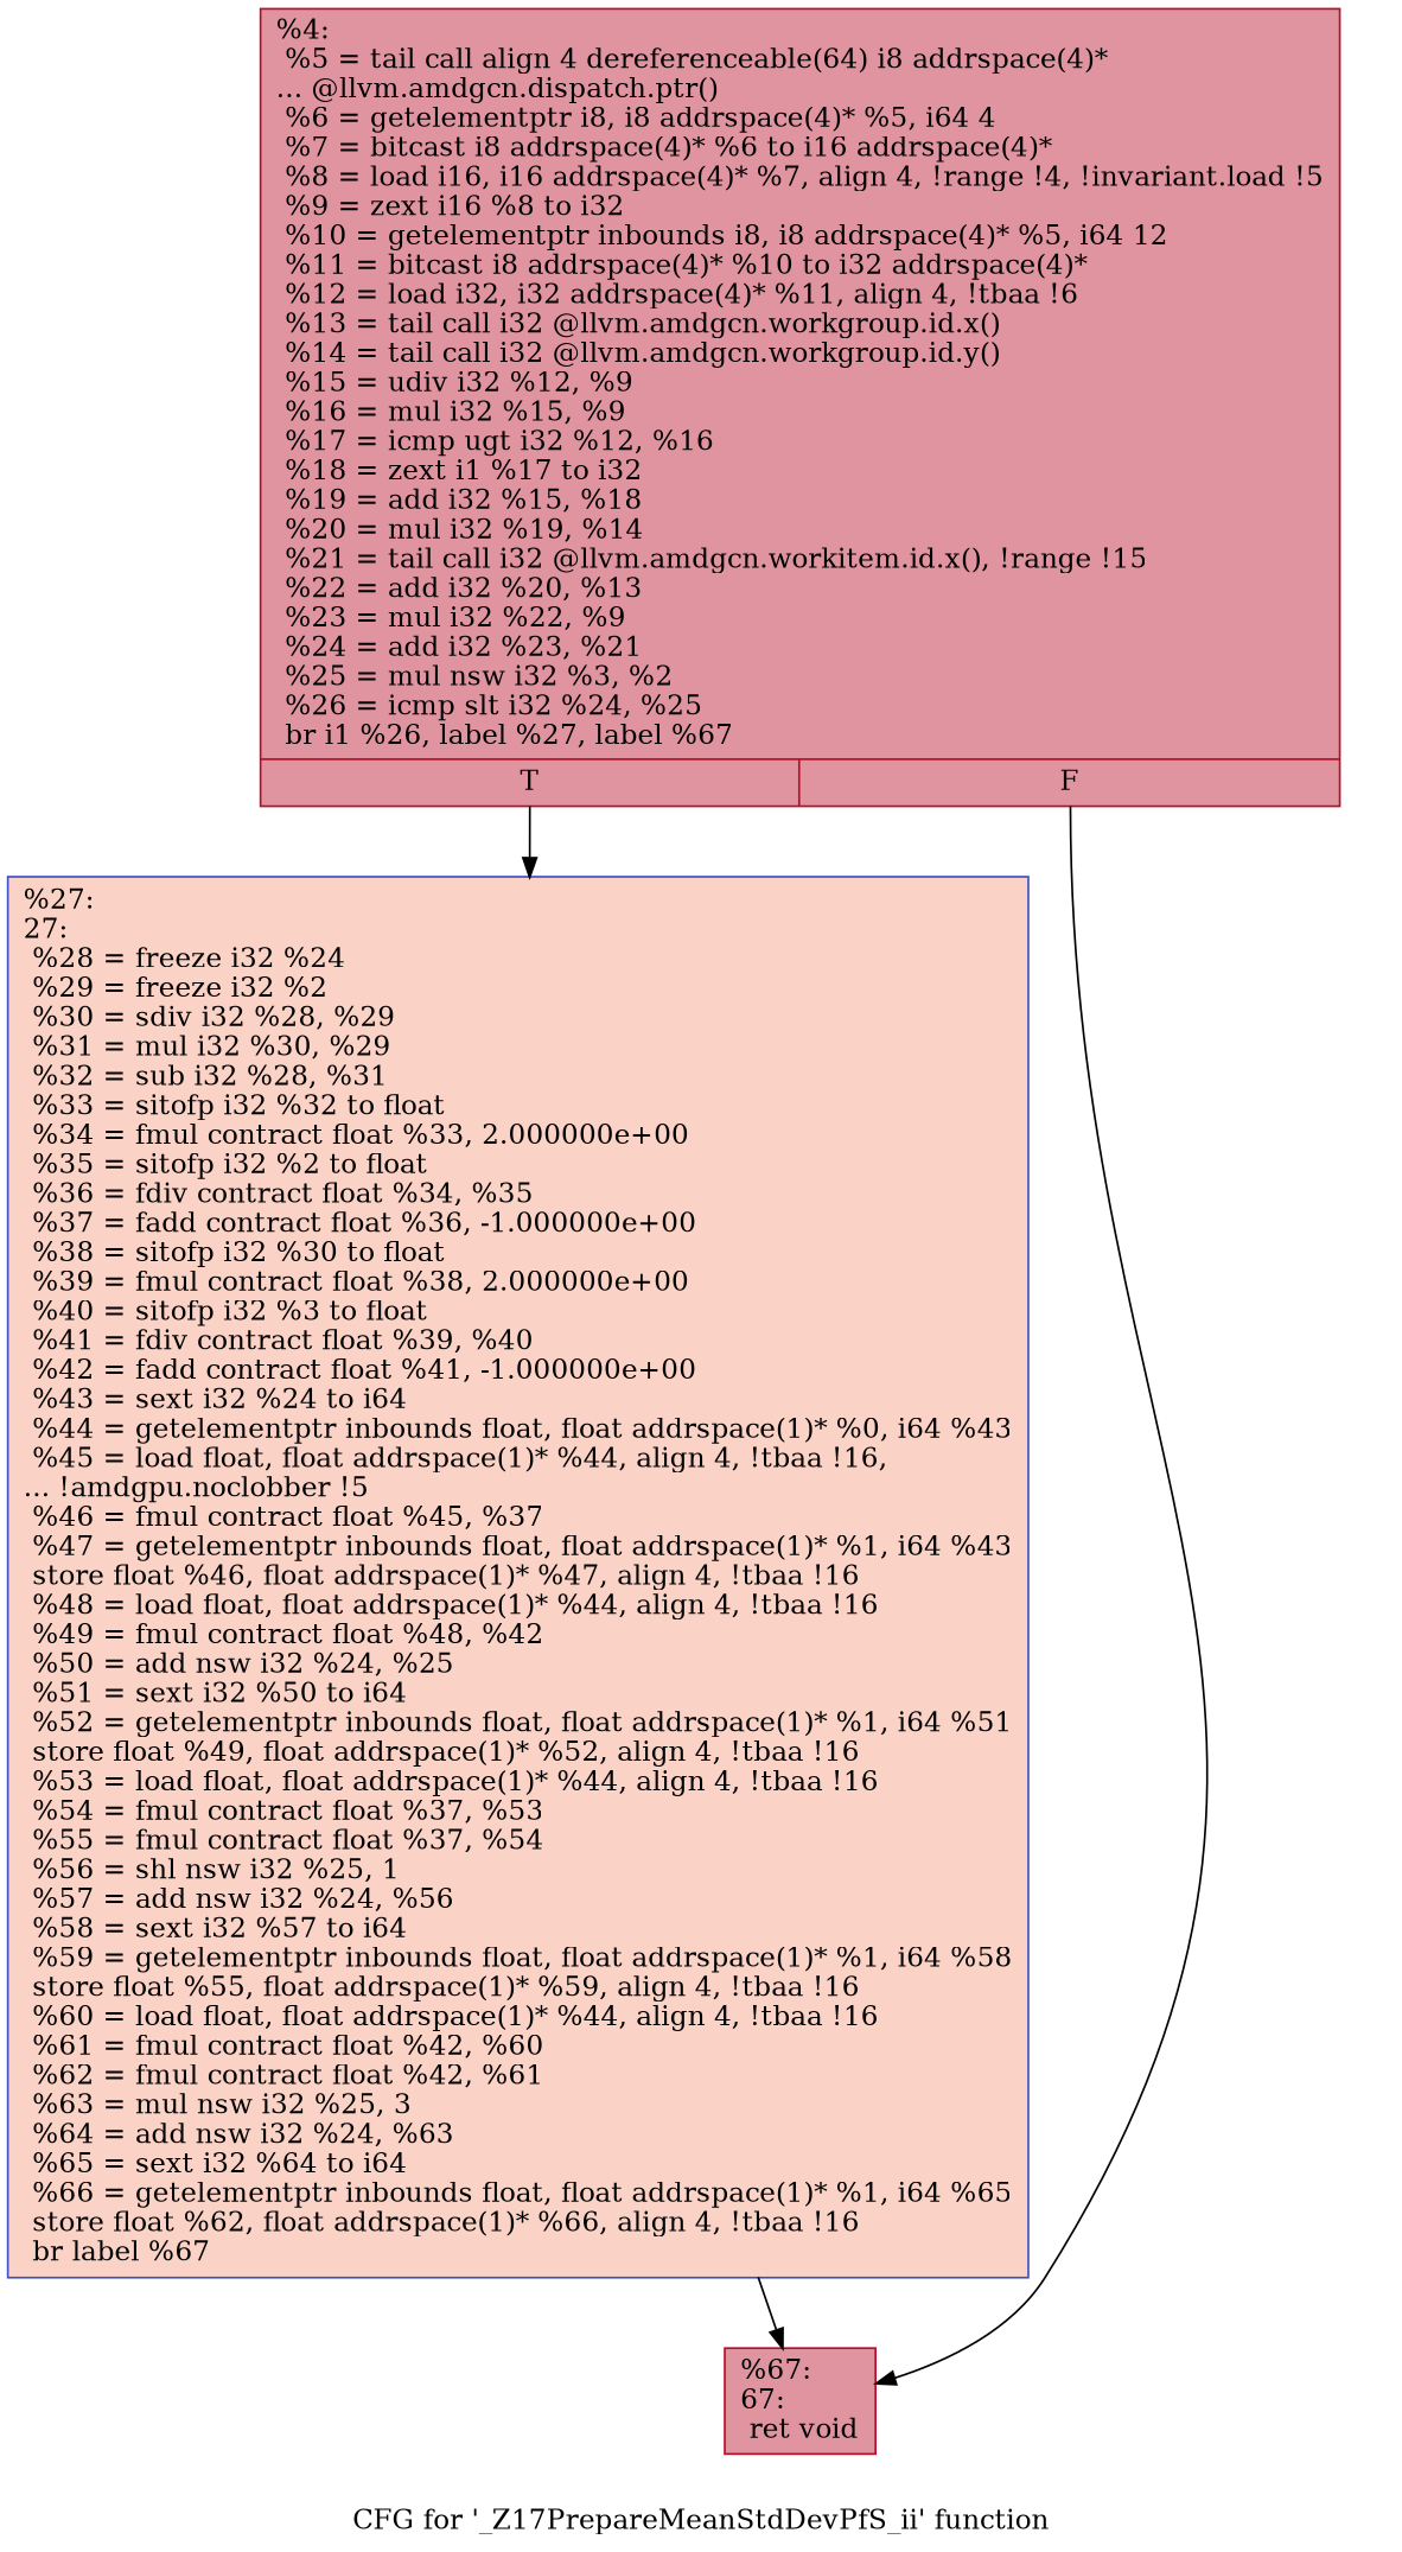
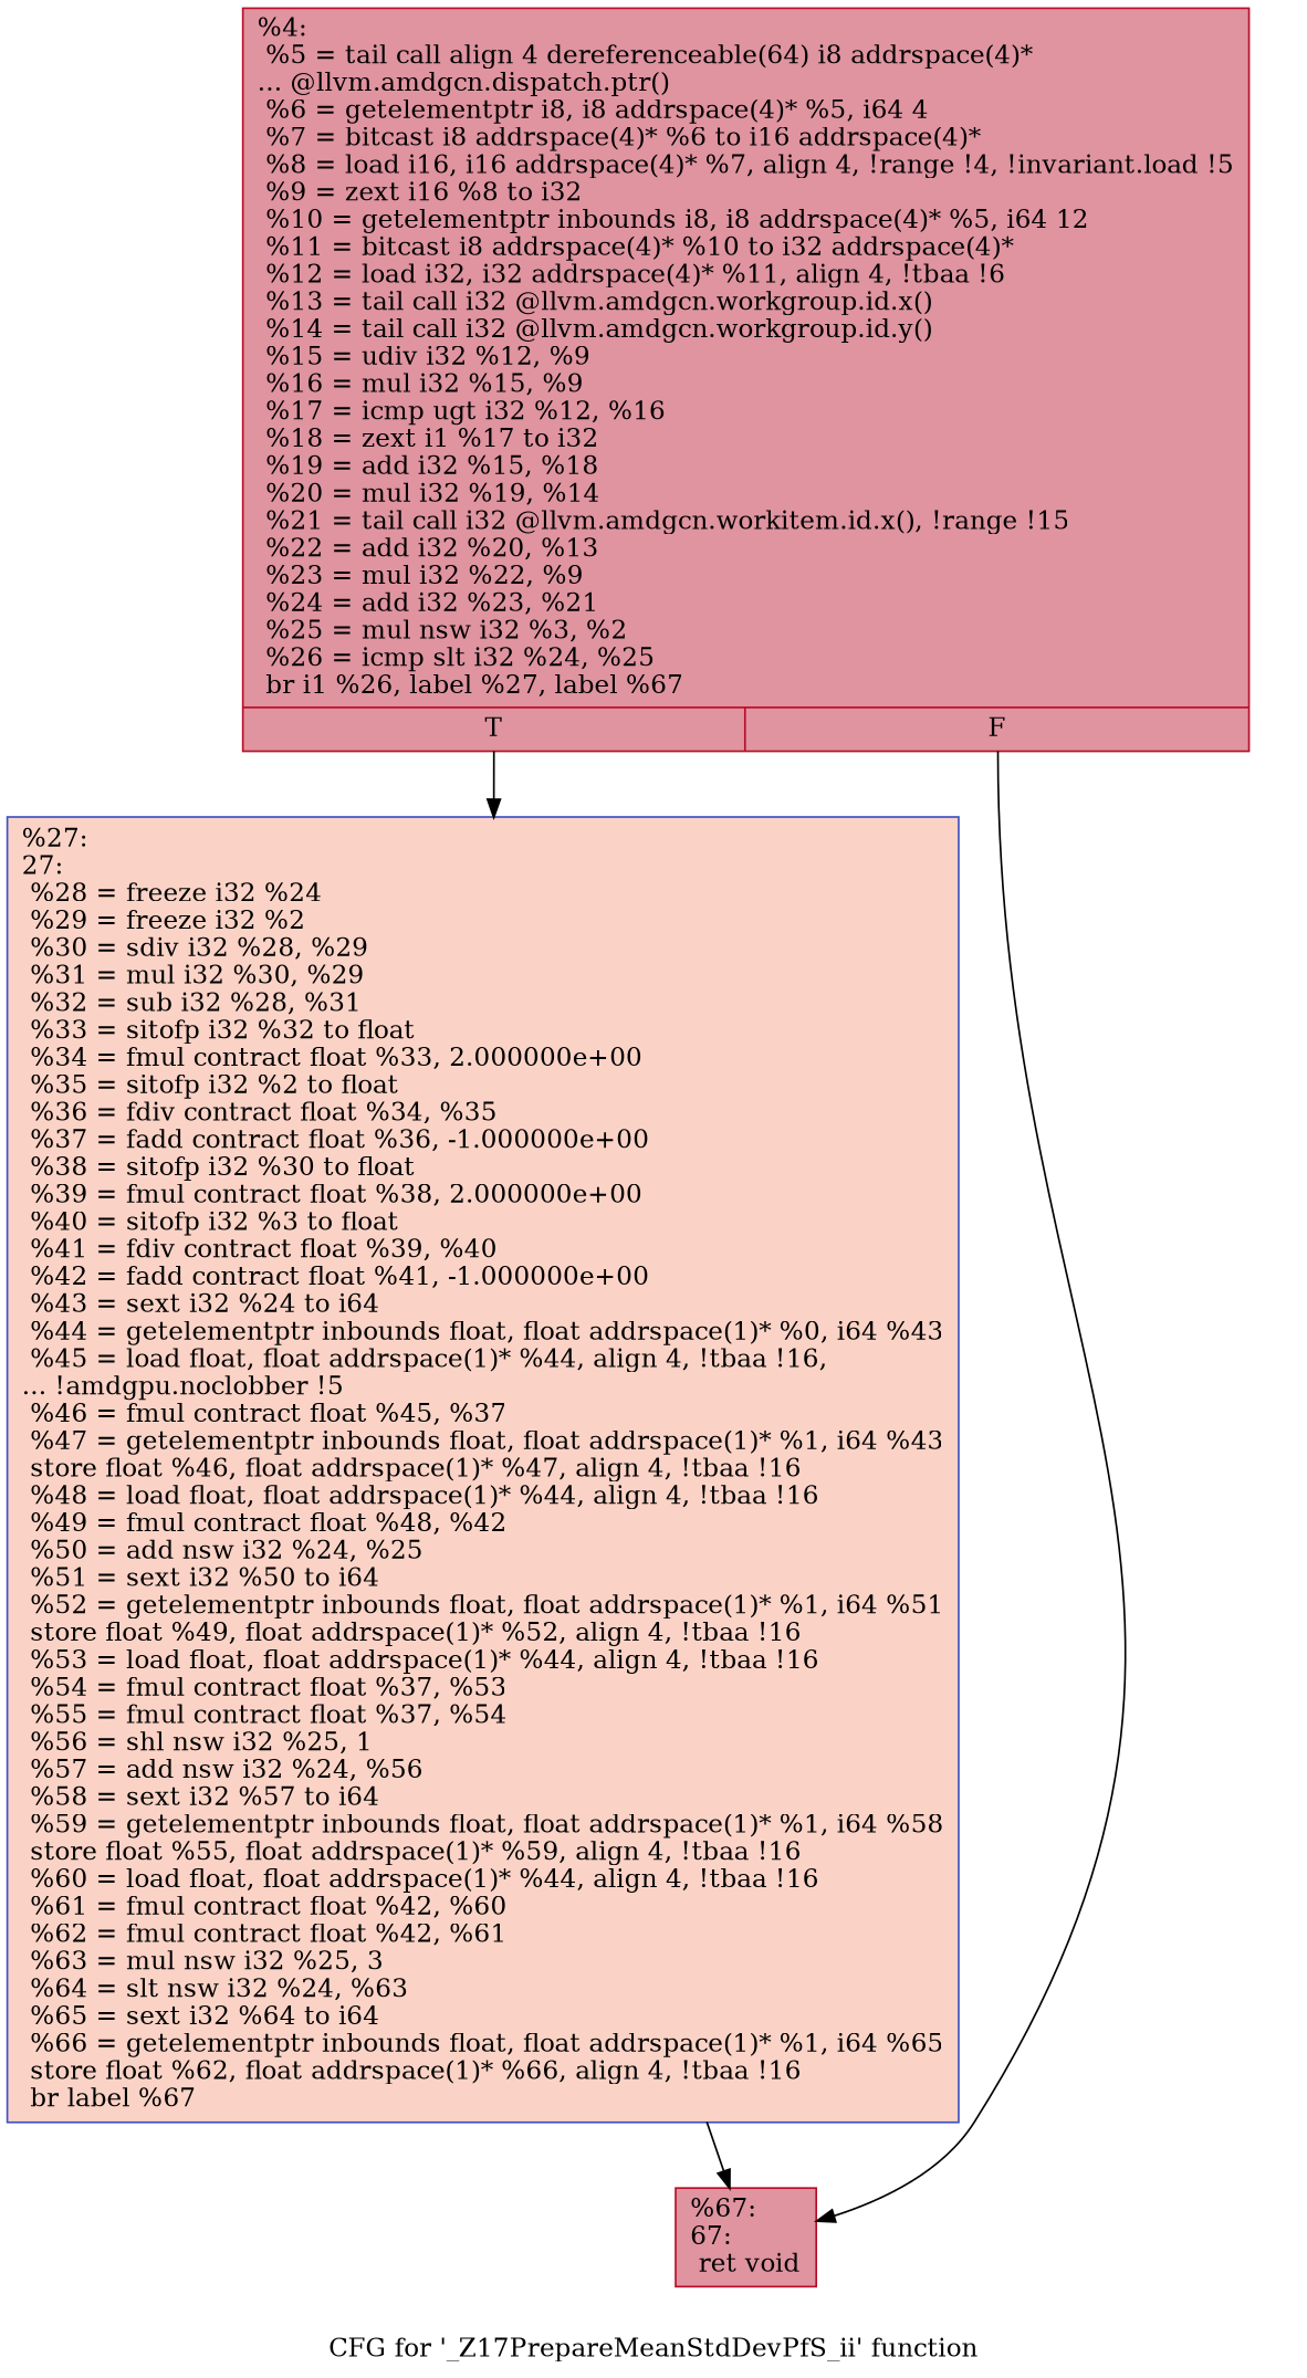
  digraph {
    label="CFG for '_Z17PrepareMeanStdDevPfS_ii' function"
    node [color="#b70d28ff" fillcolor="#b70d2870" shape=record style=filled]
    n1 [label="{%4:\l  %5 = tail call align 4 dereferenceable(64) i8 addrspace(4)*\l... @llvm.amdgcn.dispatch.ptr()\l  %6 = getelementptr i8, i8 addrspace(4)* %5, i64 4\l  %7 = bitcast i8 addrspace(4)* %6 to i16 addrspace(4)*\l  %8 = load i16, i16 addrspace(4)* %7, align 4, !range !4, !invariant.load !5\l  %9 = zext i16 %8 to i32\l  %10 = getelementptr inbounds i8, i8 addrspace(4)* %5, i64 12\l  %11 = bitcast i8 addrspace(4)* %10 to i32 addrspace(4)*\l  %12 = load i32, i32 addrspace(4)* %11, align 4, !tbaa !6\l  %13 = tail call i32 @llvm.amdgcn.workgroup.id.x()\l  %14 = tail call i32 @llvm.amdgcn.workgroup.id.y()\l  %15 = udiv i32 %12, %9\l  %16 = mul i32 %15, %9\l  %17 = icmp ugt i32 %12, %16\l  %18 = zext i1 %17 to i32\l  %19 = add i32 %15, %18\l  %20 = mul i32 %19, %14\l  %21 = tail call i32 @llvm.amdgcn.workitem.id.x(), !range !15\l  %22 = add i32 %20, %13\l  %23 = mul i32 %22, %9\l  %24 = add i32 %23, %21\l  %25 = mul nsw i32 %3, %2\l  %26 = icmp slt i32 %24, %25\l  br i1 %26, label %27, label %67\l|{<s0>T|<s1>F}}"]
-   n2 [color="#3d50c3ff" fillcolor="#f59c7d70" label="{%27:\l27:                                               \l  %28 = freeze i32 %24\l  %29 = freeze i32 %2\l  %30 = sdiv i32 %28, %29\l  %31 = mul i32 %30, %29\l  %32 = sub i32 %28, %31\l  %33 = sitofp i32 %32 to float\l  %34 = fmul contract float %33, 2.000000e+00\l  %35 = sitofp i32 %2 to float\l  %36 = fdiv contract float %34, %35\l  %37 = fadd contract float %36, -1.000000e+00\l  %38 = sitofp i32 %30 to float\l  %39 = fmul contract float %38, 2.000000e+00\l  %40 = sitofp i32 %3 to float\l  %41 = fdiv contract float %39, %40\l  %42 = fadd contract float %41, -1.000000e+00\l  %43 = sext i32 %24 to i64\l  %44 = getelementptr inbounds float, float addrspace(1)* %0, i64 %43\l  %45 = load float, float addrspace(1)* %44, align 4, !tbaa !16,\l... !amdgpu.noclobber !5\l  %46 = fmul contract float %45, %37\l  %47 = getelementptr inbounds float, float addrspace(1)* %1, i64 %43\l  store float %46, float addrspace(1)* %47, align 4, !tbaa !16\l  %48 = load float, float addrspace(1)* %44, align 4, !tbaa !16\l  %49 = fmul contract float %48, %42\l  %50 = add nsw i32 %24, %25\l  %51 = sext i32 %50 to i64\l  %52 = getelementptr inbounds float, float addrspace(1)* %1, i64 %51\l  store float %49, float addrspace(1)* %52, align 4, !tbaa !16\l  %53 = load float, float addrspace(1)* %44, align 4, !tbaa !16\l  %54 = fmul contract float %37, %53\l  %55 = fmul contract float %37, %54\l  %56 = shl nsw i32 %25, 1\l  %57 = add nsw i32 %24, %56\l  %58 = sext i32 %57 to i64\l  %59 = getelementptr inbounds float, float addrspace(1)* %1, i64 %58\l  store float %55, float addrspace(1)* %59, align 4, !tbaa !16\l  %60 = load float, float addrspace(1)* %44, align 4, !tbaa !16\l  %61 = fmul contract float %42, %60\l  %62 = fmul contract float %42, %61\l  %63 = mul nsw i32 %25, 3\l  %64 = add nsw i32 %24, %63\l  %65 = sext i32 %64 to i64\l  %66 = getelementptr inbounds float, float addrspace(1)* %1, i64 %65\l  store float %62, float addrspace(1)* %66, align 4, !tbaa !16\l  br label %67\l}"]
+   n2 [color="#3d50c3ff" fillcolor="#f59c7d70" label="{%27:\l27:                                               \l  %28 = freeze i32 %24\l  %29 = freeze i32 %2\l  %30 = sdiv i32 %28, %29\l  %31 = mul i32 %30, %29\l  %32 = sub i32 %28, %31\l  %33 = sitofp i32 %32 to float\l  %34 = fmul contract float %33, 2.000000e+00\l  %35 = sitofp i32 %2 to float\l  %36 = fdiv contract float %34, %35\l  %37 = fadd contract float %36, -1.000000e+00\l  %38 = sitofp i32 %30 to float\l  %39 = fmul contract float %38, 2.000000e+00\l  %40 = sitofp i32 %3 to float\l  %41 = fdiv contract float %39, %40\l  %42 = fadd contract float %41, -1.000000e+00\l  %43 = sext i32 %24 to i64\l  %44 = getelementptr inbounds float, float addrspace(1)* %0, i64 %43\l  %45 = load float, float addrspace(1)* %44, align 4, !tbaa !16,\l... !amdgpu.noclobber !5\l  %46 = fmul contract float %45, %37\l  %47 = getelementptr inbounds float, float addrspace(1)* %1, i64 %43\l  store float %46, float addrspace(1)* %47, align 4, !tbaa !16\l  %48 = load float, float addrspace(1)* %44, align 4, !tbaa !16\l  %49 = fmul contract float %48, %42\l  %50 = add nsw i32 %24, %25\l  %51 = sext i32 %50 to i64\l  %52 = getelementptr inbounds float, float addrspace(1)* %1, i64 %51\l  store float %49, float addrspace(1)* %52, align 4, !tbaa !16\l  %53 = load float, float addrspace(1)* %44, align 4, !tbaa !16\l  %54 = fmul contract float %37, %53\l  %55 = fmul contract float %37, %54\l  %56 = shl nsw i32 %25, 1\l  %57 = add nsw i32 %24, %56\l  %58 = sext i32 %57 to i64\l  %59 = getelementptr inbounds float, float addrspace(1)* %1, i64 %58\l  store float %55, float addrspace(1)* %59, align 4, !tbaa !16\l  %60 = load float, float addrspace(1)* %44, align 4, !tbaa !16\l  %61 = fmul contract float %42, %60\l  %62 = fmul contract float %42, %61\l  %63 = mul nsw i32 %25, 3\l  %64 = slt nsw i32 %24, %63\l  %65 = sext i32 %64 to i64\l  %66 = getelementptr inbounds float, float addrspace(1)* %1, i64 %65\l  store float %62, float addrspace(1)* %66, align 4, !tbaa !16\l  br label %67\l}"]
    n3 [label="{%67:\l67:                                               \l  ret void\l}"]
    n1 -> n2 [tailport=s0]
    n1 -> n3 [tailport=s1]
    n2 -> n3
  }
